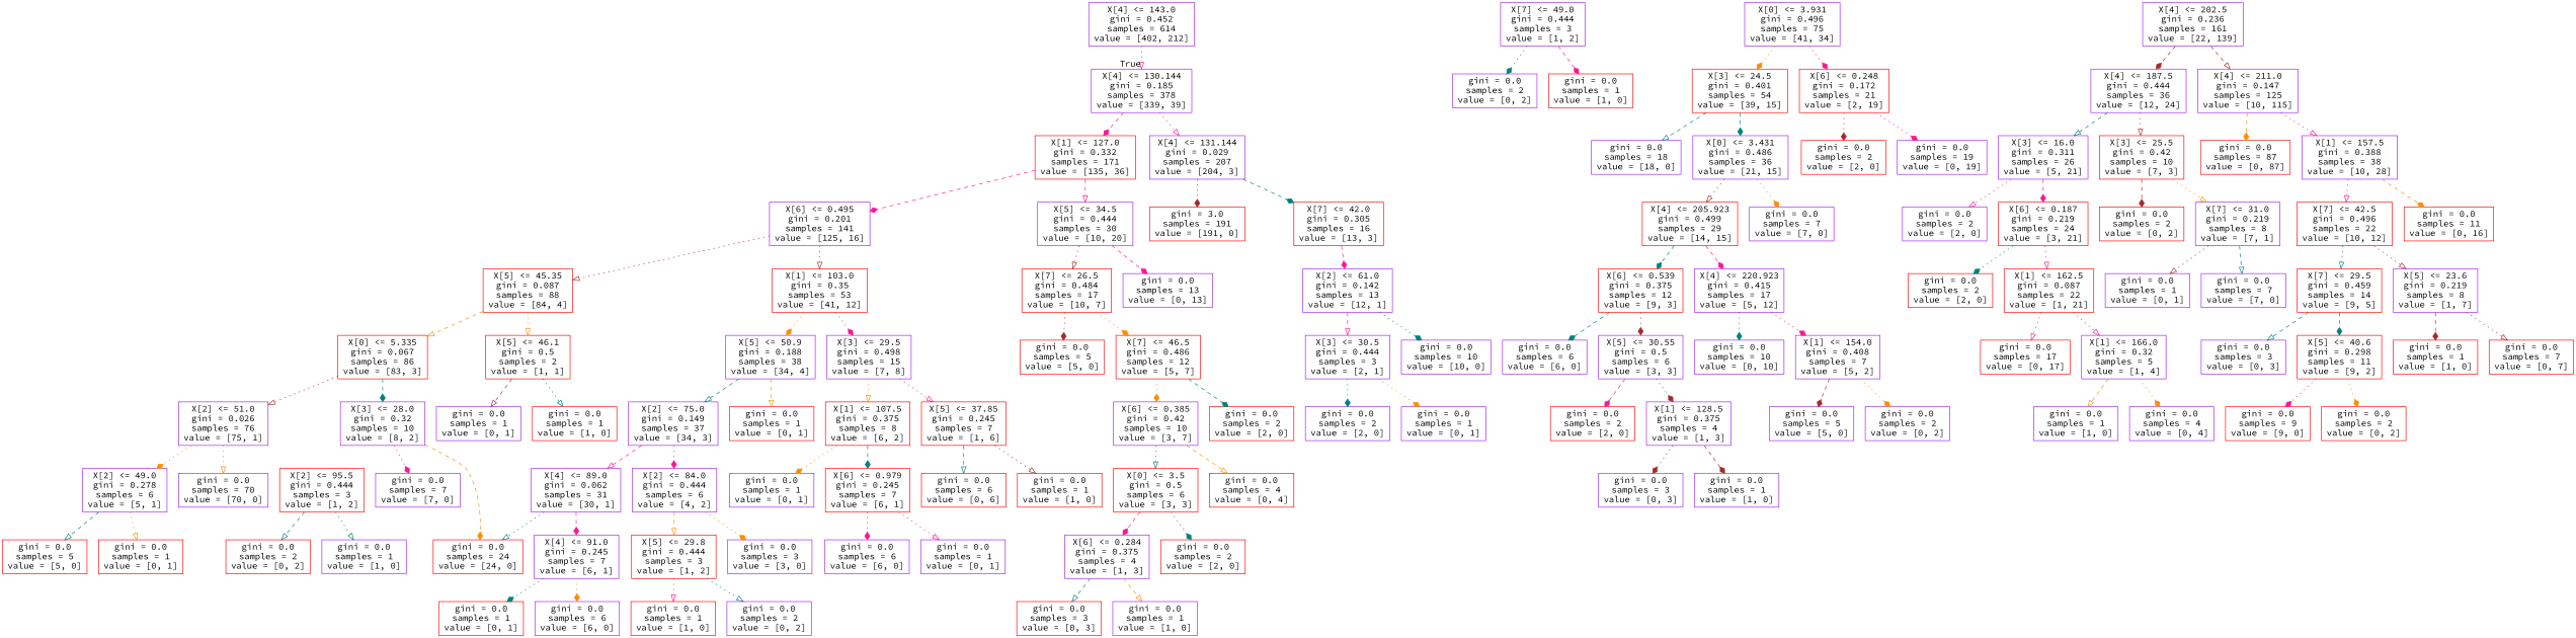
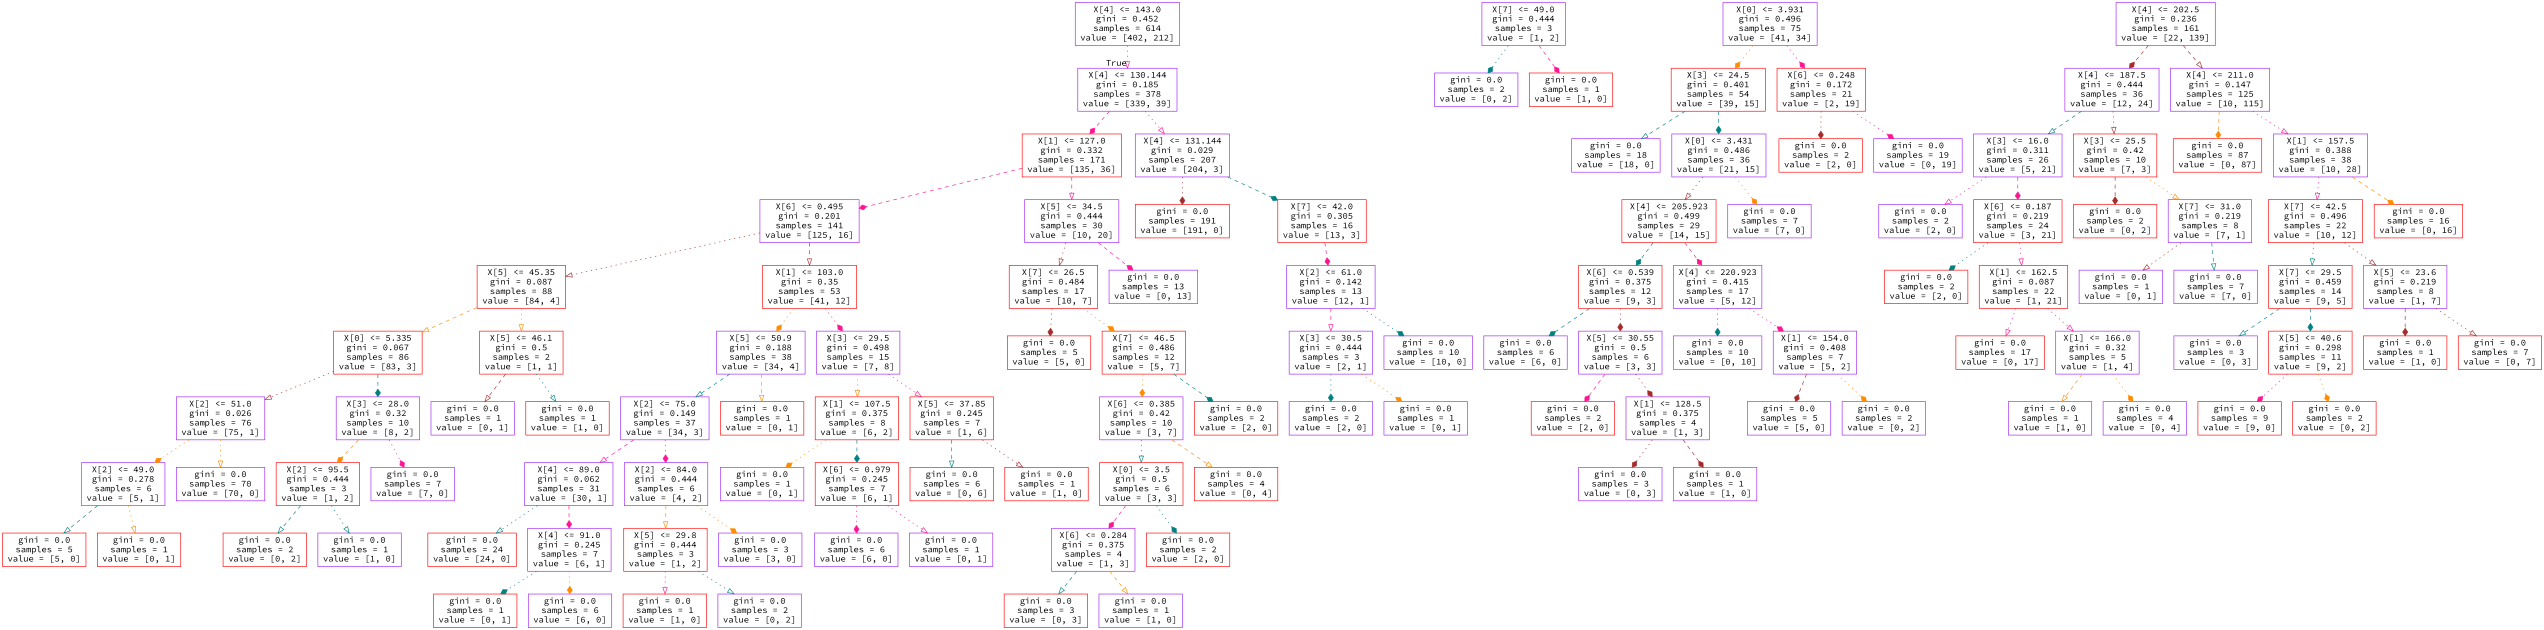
  digraph {
    fontname="Source Code Pro"
    node [color=purple fontname="Source Code Pro" shape=box]
    edge [arrowhead=diamond color=deeppink fontname="Source Code Pro" style=dotted]
    n1 [label="X[4] <= 143.0\ngini = 0.452\nsamples = 614\nvalue = [402, 212]"]
    n2 [label="X[4] <= 130.144\ngini = 0.185\nsamples = 378\nvalue = [339, 39]"]
    n3 [color=red label="X[1] <= 127.0\ngini = 0.332\nsamples = 171\nvalue = [135, 36]"]
    n4 [label="X[4] <= 131.144\ngini = 0.029\nsamples = 207\nvalue = [204, 3]"]
    n5 [label="X[6] <= 0.495\ngini = 0.201\nsamples = 141\nvalue = [125, 16]"]
    n6 [label="X[5] <= 34.5\ngini = 0.444\nsamples = 30\nvalue = [10, 20]"]
-   n7 [color=red label="gini = 3.0\nsamples = 191\nvalue = [191, 0]"]
+   n7 [color=red label="gini = 0.0\nsamples = 191\nvalue = [191, 0]"]
    n8 [color=red label="X[7] <= 42.0\ngini = 0.305\nsamples = 16\nvalue = [13, 3]"]
    n9 [color=red label="X[5] <= 45.35\ngini = 0.087\nsamples = 88\nvalue = [84, 4]"]
    n10 [color=red label="X[1] <= 103.0\ngini = 0.35\nsamples = 53\nvalue = [41, 12]"]
    n11 [color=red label="X[7] <= 26.5\ngini = 0.484\nsamples = 17\nvalue = [10, 7]"]
    n12 [label="gini = 0.0\nsamples = 13\nvalue = [0, 13]"]
    n13 [color=red label="X[0] <= 5.335\ngini = 0.067\nsamples = 86\nvalue = [83, 3]"]
    n14 [color=red label="X[5] <= 46.1\ngini = 0.5\nsamples = 2\nvalue = [1, 1]"]
    n15 [label="X[5] <= 50.9\ngini = 0.188\nsamples = 38\nvalue = [34, 4]"]
    n16 [label="X[3] <= 29.5\ngini = 0.498\nsamples = 15\nvalue = [7, 8]"]
    n17 [label="X[2] <= 51.0\ngini = 0.026\nsamples = 76\nvalue = [75, 1]"]
    n18 [label="X[3] <= 28.0\ngini = 0.32\nsamples = 10\nvalue = [8, 2]"]
    n19 [label="gini = 0.0\nsamples = 1\nvalue = [0, 1]"]
    n20 [color=red label="gini = 0.0\nsamples = 1\nvalue = [1, 0]"]
    n21 [label="X[2] <= 49.0\ngini = 0.278\nsamples = 6\nvalue = [5, 1]"]
    n22 [label="gini = 0.0\nsamples = 70\nvalue = [70, 0]"]
    n23 [color=red label="X[2] <= 95.5\ngini = 0.444\nsamples = 3\nvalue = [1, 2]"]
    n24 [label="gini = 0.0\nsamples = 7\nvalue = [7, 0]"]
    n25 [color=red label="gini = 0.0\nsamples = 5\nvalue = [5, 0]"]
    n26 [color=red label="gini = 0.0\nsamples = 1\nvalue = [0, 1]"]
    n27 [color=red label="gini = 0.0\nsamples = 2\nvalue = [0, 2]"]
    n28 [label="gini = 0.0\nsamples = 1\nvalue = [1, 0]"]
    n29 [label="X[2] <= 75.0\ngini = 0.149\nsamples = 37\nvalue = [34, 3]"]
    n30 [color=red label="gini = 0.0\nsamples = 1\nvalue = [0, 1]"]
    n31 [color=red label="X[1] <= 107.5\ngini = 0.375\nsamples = 8\nvalue = [6, 2]"]
    n32 [color=red label="X[5] <= 37.85\ngini = 0.245\nsamples = 7\nvalue = [1, 6]"]
    n33 [label="X[4] <= 89.0\ngini = 0.062\nsamples = 31\nvalue = [30, 1]"]
    n34 [label="X[2] <= 84.0\ngini = 0.444\nsamples = 6\nvalue = [4, 2]"]
    n35 [color=red label="gini = 0.0\nsamples = 24\nvalue = [24, 0]"]
    n36 [label="X[4] <= 91.0\ngini = 0.245\nsamples = 7\nvalue = [6, 1]"]
    n37 [color=red label="X[5] <= 29.8\ngini = 0.444\nsamples = 3\nvalue = [1, 2]"]
    n38 [label="gini = 0.0\nsamples = 3\nvalue = [3, 0]"]
    n39 [color=red label="gini = 0.0\nsamples = 1\nvalue = [0, 1]"]
    n40 [label="gini = 0.0\nsamples = 6\nvalue = [6, 0]"]
    n41 [color=red label="gini = 0.0\nsamples = 1\nvalue = [1, 0]"]
    n42 [label="gini = 0.0\nsamples = 2\nvalue = [0, 2]"]
    n43 [label="gini = 0.0\nsamples = 1\nvalue = [0, 1]"]
    n44 [color=red label="X[6] <= 0.979\ngini = 0.245\nsamples = 7\nvalue = [6, 1]"]
    n45 [color=red label="gini = 0.0\nsamples = 6\nvalue = [0, 6]"]
    n46 [color=red label="gini = 0.0\nsamples = 1\nvalue = [1, 0]"]
    n47 [label="gini = 0.0\nsamples = 6\nvalue = [6, 0]"]
    n48 [label="gini = 0.0\nsamples = 1\nvalue = [0, 1]"]
    n49 [color=red label="gini = 0.0\nsamples = 5\nvalue = [5, 0]"]
    n50 [color=red label="X[7] <= 46.5\ngini = 0.486\nsamples = 12\nvalue = [5, 7]"]
    n51 [label="X[6] <= 0.385\ngini = 0.42\nsamples = 10\nvalue = [3, 7]"]
    n52 [color=red label="gini = 0.0\nsamples = 2\nvalue = [2, 0]"]
    n53 [color=red label="X[0] <= 3.5\ngini = 0.5\nsamples = 6\nvalue = [3, 3]"]
    n54 [color=red label="gini = 0.0\nsamples = 4\nvalue = [0, 4]"]
    n55 [label="X[6] <= 0.284\ngini = 0.375\nsamples = 4\nvalue = [1, 3]"]
    n56 [color=red label="gini = 0.0\nsamples = 2\nvalue = [2, 0]"]
    n57 [color=red label="gini = 0.0\nsamples = 3\nvalue = [0, 3]"]
    n58 [label="gini = 0.0\nsamples = 1\nvalue = [1, 0]"]
    n59 [label="X[2] <= 61.0\ngini = 0.142\nsamples = 13\nvalue = [12, 1]"]
    n60 [label="X[3] <= 30.5\ngini = 0.444\nsamples = 3\nvalue = [2, 1]"]
    n61 [label="gini = 0.0\nsamples = 10\nvalue = [10, 0]"]
    n62 [label="X[7] <= 49.0\ngini = 0.444\nsamples = 3\nvalue = [1, 2]"]
    n63 [label="gini = 0.0\nsamples = 2\nvalue = [0, 2]"]
    n64 [color=red label="gini = 0.0\nsamples = 1\nvalue = [1, 0]"]
    n65 [label="gini = 0.0\nsamples = 2\nvalue = [2, 0]"]
    n66 [label="gini = 0.0\nsamples = 1\nvalue = [0, 1]"]
    n67 [label="X[0] <= 3.931\ngini = 0.496\nsamples = 75\nvalue = [41, 34]"]
    n68 [color=red label="X[3] <= 24.5\ngini = 0.401\nsamples = 54\nvalue = [39, 15]"]
    n69 [color=red label="X[6] <= 0.248\ngini = 0.172\nsamples = 21\nvalue = [2, 19]"]
    n70 [label="X[4] <= 202.5\ngini = 0.236\nsamples = 161\nvalue = [22, 139]"]
    n71 [label="X[4] <= 187.5\ngini = 0.444\nsamples = 36\nvalue = [12, 24]"]
    n72 [label="X[4] <= 211.0\ngini = 0.147\nsamples = 125\nvalue = [10, 115]"]
    n73 [label="gini = 0.0\nsamples = 18\nvalue = [18, 0]"]
    n74 [label="X[0] <= 3.431\ngini = 0.486\nsamples = 36\nvalue = [21, 15]"]
    n75 [color=red label="gini = 0.0\nsamples = 2\nvalue = [2, 0]"]
    n76 [label="gini = 0.0\nsamples = 19\nvalue = [0, 19]"]
    n77 [color=red label="X[4] <= 205.923\ngini = 0.499\nsamples = 29\nvalue = [14, 15]"]
    n78 [label="gini = 0.0\nsamples = 7\nvalue = [7, 0]"]
    n79 [color=red label="X[6] <= 0.539\ngini = 0.375\nsamples = 12\nvalue = [9, 3]"]
    n80 [label="X[4] <= 220.923\ngini = 0.415\nsamples = 17\nvalue = [5, 12]"]
    n81 [label="gini = 0.0\nsamples = 6\nvalue = [6, 0]"]
    n82 [label="X[5] <= 30.55\ngini = 0.5\nsamples = 6\nvalue = [3, 3]"]
    n83 [label="gini = 0.0\nsamples = 10\nvalue = [0, 10]"]
    n84 [label="X[1] <= 154.0\ngini = 0.408\nsamples = 7\nvalue = [5, 2]"]
    n85 [color=red label="gini = 0.0\nsamples = 2\nvalue = [2, 0]"]
    n86 [label="X[1] <= 128.5\ngini = 0.375\nsamples = 4\nvalue = [1, 3]"]
    n87 [label="gini = 0.0\nsamples = 3\nvalue = [0, 3]"]
    n88 [label="gini = 0.0\nsamples = 1\nvalue = [1, 0]"]
    n89 [label="gini = 0.0\nsamples = 5\nvalue = [5, 0]"]
    n90 [label="gini = 0.0\nsamples = 2\nvalue = [0, 2]"]
    n91 [label="X[3] <= 16.0\ngini = 0.311\nsamples = 26\nvalue = [5, 21]"]
    n92 [color=red label="X[3] <= 25.5\ngini = 0.42\nsamples = 10\nvalue = [7, 3]"]
    n93 [color=red label="gini = 0.0\nsamples = 87\nvalue = [0, 87]"]
    n94 [label="X[1] <= 157.5\ngini = 0.388\nsamples = 38\nvalue = [10, 28]"]
    n95 [label="gini = 0.0\nsamples = 2\nvalue = [2, 0]"]
    n96 [color=red label="X[6] <= 0.187\ngini = 0.219\nsamples = 24\nvalue = [3, 21]"]
    n97 [color=red label="gini = 0.0\nsamples = 2\nvalue = [0, 2]"]
    n98 [label="X[7] <= 31.0\ngini = 0.219\nsamples = 8\nvalue = [7, 1]"]
    n99 [color=red label="gini = 0.0\nsamples = 2\nvalue = [2, 0]"]
    n100 [color=red label="X[1] <= 162.5\ngini = 0.087\nsamples = 22\nvalue = [1, 21]"]
    n101 [color=red label="gini = 0.0\nsamples = 17\nvalue = [0, 17]"]
    n102 [label="X[1] <= 166.0\ngini = 0.32\nsamples = 5\nvalue = [1, 4]"]
    n103 [label="gini = 0.0\nsamples = 1\nvalue = [1, 0]"]
    n104 [label="gini = 0.0\nsamples = 4\nvalue = [0, 4]"]
    n105 [label="gini = 0.0\nsamples = 1\nvalue = [0, 1]"]
    n106 [label="gini = 0.0\nsamples = 7\nvalue = [7, 0]"]
    n107 [color=red label="X[7] <= 42.5\ngini = 0.496\nsamples = 22\nvalue = [10, 12]"]
-   n108 [color=red label="gini = 0.0\nsamples = 11\nvalue = [0, 16]"]
+   n108 [color=red label="gini = 0.0\nsamples = 16\nvalue = [0, 16]"]
    n109 [color=red label="X[7] <= 29.5\ngini = 0.459\nsamples = 14\nvalue = [9, 5]"]
    n110 [label="X[5] <= 23.6\ngini = 0.219\nsamples = 8\nvalue = [1, 7]"]
    n111 [label="gini = 0.0\nsamples = 3\nvalue = [0, 3]"]
    n112 [color=red label="X[5] <= 40.6\ngini = 0.298\nsamples = 11\nvalue = [9, 2]"]
    n113 [color=red label="gini = 0.0\nsamples = 1\nvalue = [1, 0]"]
    n114 [color=red label="gini = 0.0\nsamples = 7\nvalue = [0, 7]"]
    n115 [color=red label="gini = 0.0\nsamples = 9\nvalue = [9, 0]"]
    n116 [color=red label="gini = 0.0\nsamples = 2\nvalue = [0, 2]"]
    n1 -> n2 [arrowhead=onormal headlabel=True labelangle=45 labeldistance=2.5]
    n2 -> n3 [style=dashed]
    n2 -> n4 [arrowhead=onormal]
    n3 -> n5 [style=dashed]
    n3 -> n6 [arrowhead=onormal style=dashed]
    n4 -> n7 [color=brown]
    n4 -> n8 [color=teal style=dashed]
    n5 -> n9 [arrowhead=onormal color=brown]
-   n5 -> n10 [arrowhead=onormal color=brown]
+   n5 -> n10 [arrowhead=onormal color=brown style=dashed]
    n6 -> n11 [arrowhead=onormal color=brown]
    n6 -> n12 [style=dashed]
    n8 -> n59 [style=dashed]
    n9 -> n13 [arrowhead=onormal color=darkorange style=dashed]
    n9 -> n14 [arrowhead=onormal color=darkorange]
    n10 -> n15 [color=darkorange]
    n10 -> n16
    n11 -> n49 [color=brown]
    n11 -> n50 [color=darkorange]
    n13 -> n17 [arrowhead=onormal color=brown]
    n13 -> n18 [color=teal style=dashed]
    n14 -> n19 [arrowhead=onormal color=brown style=dashed]
    n14 -> n20 [arrowhead=onormal color=teal]
    n15 -> n29 [arrowhead=onormal color=teal style=dashed]
    n15 -> n30 [arrowhead=onormal color=darkorange style=dashed]
    n16 -> n31 [arrowhead=onormal color=darkorange]
    n16 -> n32 [arrowhead=onormal]
    n17 -> n21 [color=darkorange]
    n17 -> n22 [arrowhead=onormal color=darkorange]
-   n18 -> n35 [color=darkorange style=dashed]
+   n18 -> n23 [color=darkorange style=dashed]
    n18 -> n24
    n21 -> n25 [arrowhead=onormal color=teal style=dashed]
    n21 -> n26 [arrowhead=onormal color=darkorange]
    n23 -> n27 [arrowhead=onormal color=teal style=dashed]
    n23 -> n28 [arrowhead=onormal color=teal]
    n29 -> n33 [arrowhead=onormal style=dashed]
    n29 -> n34
    n31 -> n43 [color=darkorange]
    n31 -> n44 [color=teal style=dashed]
    n32 -> n45 [arrowhead=onormal color=teal style=dashed]
    n32 -> n46 [arrowhead=onormal color=brown]
    n33 -> n35 [arrowhead=onormal color=teal]
    n33 -> n36 [style=dashed]
    n34 -> n37 [arrowhead=onormal color=darkorange style=dashed]
    n34 -> n38 [color=darkorange]
    n36 -> n39 [color=teal]
    n36 -> n40 [color=darkorange]
    n37 -> n41 [arrowhead=onormal]
    n37 -> n42 [arrowhead=onormal color=teal]
    n44 -> n47
    n44 -> n48 [arrowhead=onormal]
    n50 -> n51 [color=darkorange]
    n50 -> n52 [color=teal style=dashed]
    n51 -> n53 [arrowhead=onormal color=teal]
    n51 -> n54 [arrowhead=onormal color=darkorange style=dashed]
    n53 -> n55 [style=dashed]
    n53 -> n56 [color=teal]
    n55 -> n57 [arrowhead=onormal color=teal style=dashed]
    n55 -> n58 [arrowhead=onormal color=darkorange style=dashed]
    n59 -> n60 [arrowhead=onormal style=dashed]
    n59 -> n61 [color=teal]
    n60 -> n65 [color=teal]
    n60 -> n66 [color=darkorange]
    n62 -> n63 [color=teal]
    n62 -> n64 [style=dashed]
    n67 -> n68 [color=darkorange]
    n67 -> n69
    n68 -> n73 [arrowhead=onormal color=teal style=dashed]
    n68 -> n74 [color=teal style=dashed]
    n69 -> n75 [color=brown]
    n69 -> n76
    n70 -> n71 [color=brown style=dashed]
    n70 -> n72 [arrowhead=onormal color=brown style=dashed]
    n71 -> n91 [arrowhead=onormal color=teal style=dashed]
    n71 -> n92 [arrowhead=onormal color=brown]
    n72 -> n93 [color=darkorange style=dashed]
    n72 -> n94 [arrowhead=onormal]
    n74 -> n77 [arrowhead=onormal color=brown]
    n74 -> n78 [color=darkorange]
    n77 -> n79 [color=teal style=dashed]
    n77 -> n80 [style=dashed]
    n79 -> n81 [color=teal style=dashed]
    n79 -> n82 [color=brown]
    n80 -> n83 [color=teal]
    n80 -> n84
    n82 -> n85 [style=dashed]
    n82 -> n86 [color=brown]
    n84 -> n89 [color=brown style=dashed]
    n84 -> n90 [color=darkorange]
    n86 -> n87 [color=brown]
    n86 -> n88 [color=brown style=dashed]
    n91 -> n95 [arrowhead=onormal]
    n91 -> n96 [style=dashed]
    n92 -> n97 [color=brown style=dashed]
    n92 -> n98 [arrowhead=onormal color=darkorange]
    n94 -> n107 [arrowhead=onormal]
    n94 -> n108 [color=darkorange style=dashed]
    n96 -> n99 [color=teal]
    n96 -> n100 [arrowhead=onormal]
    n98 -> n105 [arrowhead=onormal color=brown]
    n98 -> n106 [arrowhead=onormal color=teal style=dashed]
    n100 -> n101 [arrowhead=onormal]
    n100 -> n102 [arrowhead=onormal]
    n102 -> n103 [arrowhead=onormal color=darkorange style=dashed]
    n102 -> n104 [color=darkorange]
    n107 -> n109 [arrowhead=onormal color=teal]
    n107 -> n110 [arrowhead=onormal color=brown]
    n109 -> n111 [arrowhead=onormal color=teal style=dashed]
    n109 -> n112 [color=teal style=dashed]
    n110 -> n113 [color=brown style=dashed]
    n110 -> n114 [arrowhead=onormal color=brown]
    n112 -> n115
    n112 -> n116 [color=darkorange]
  }
